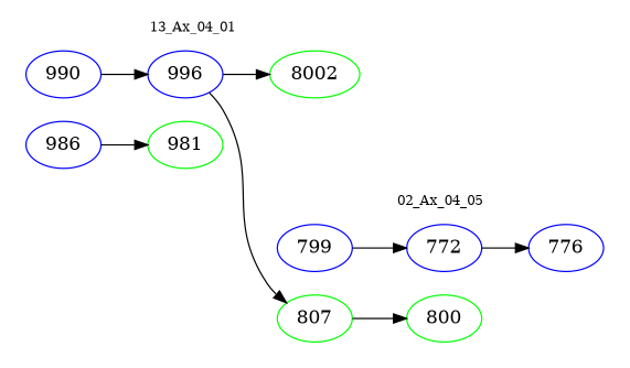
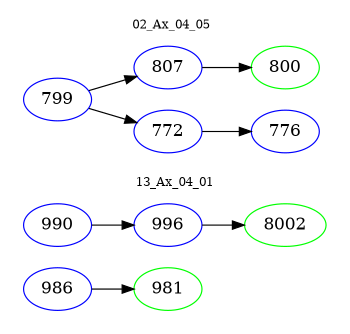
  digraph {
    rankdir=LR
    node [color=blue]
    edge [color=black]
    n1 [label=990]
    n2 [label=986]
    n3 [label=996]
    n4 [color=green label=981]
    n5 [color=green label=8002]
    n6 [label=799]
    n7 [label=772]
-   n8 [color=green label=807]
+   n8 [label=807]
    n9 [label=776]
    n10 [color=green label=800]
    subgraph cluster_1 {
      color=white
      fontsize=10
      label="13_Ax_04_01"
      n1
      n2
      n3
      n4
      n5
    }
    subgraph cluster_2 {
      color=white
      fontsize=10
      label="02_Ax_04_05"
      n6
      n7
      n8
      n9
      n10
    }
    n1 -> n3
    n2 -> n4
    n3 -> n5
    n6 -> n7
-   n3 -> n8
+   n6 -> n8
    n7 -> n9
    n8 -> n10
  }
